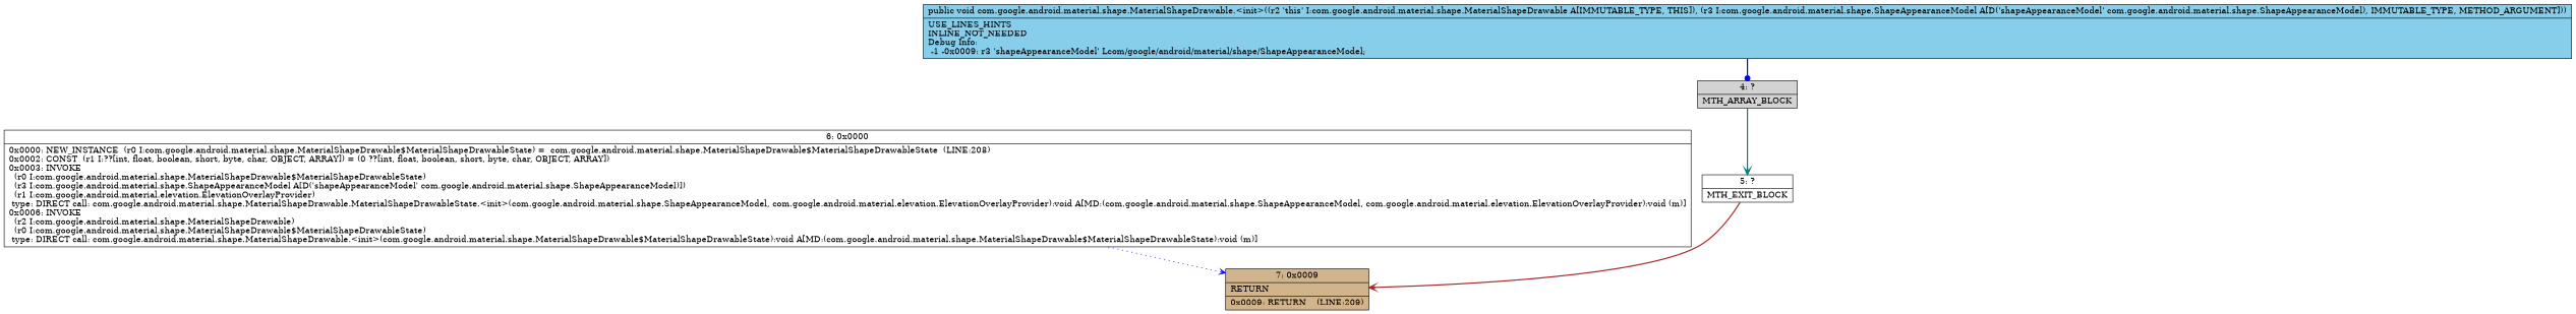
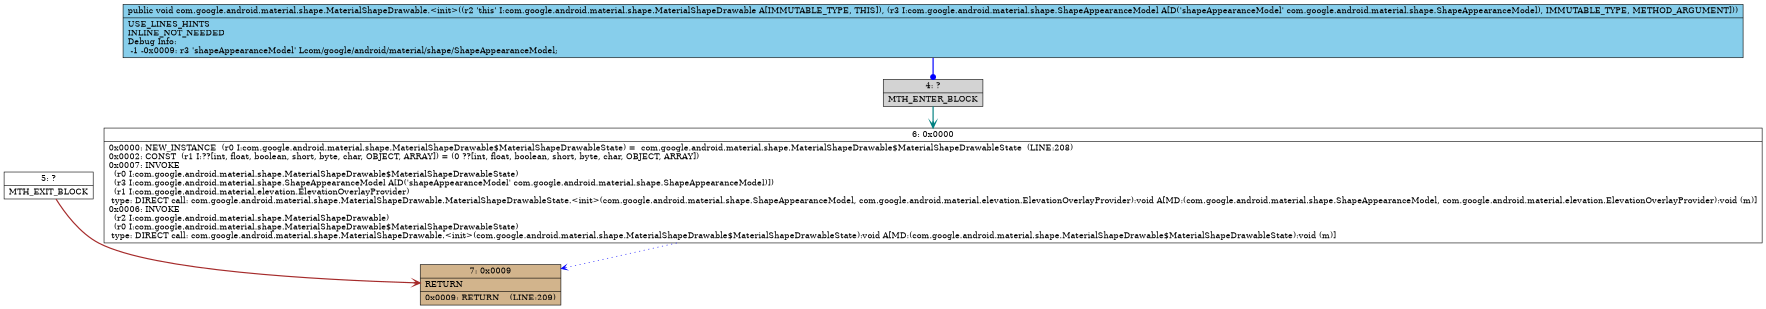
  digraph {
    node [fillcolor=white shape=record style=filled]
    edge [arrowhead=vee color=blue style=bold]
-   n1 [fillcolor=lightgrey label="{4\:\ ?|MTH_ARRAY_BLOCK\l}"]
-   n2 [label="{6\:\ 0x0000|0x0000: NEW_INSTANCE  (r0 I:com.google.android.material.shape.MaterialShapeDrawable$MaterialShapeDrawableState) =  com.google.android.material.shape.MaterialShapeDrawable$MaterialShapeDrawableState  (LINE:208)\l0x0002: CONST  (r1 I:??[int, float, boolean, short, byte, char, OBJECT, ARRAY]) = (0 ??[int, float, boolean, short, byte, char, OBJECT, ARRAY]) \l0x0003: INVOKE  \l  (r0 I:com.google.android.material.shape.MaterialShapeDrawable$MaterialShapeDrawableState)\l  (r3 I:com.google.android.material.shape.ShapeAppearanceModel A[D('shapeAppearanceModel' com.google.android.material.shape.ShapeAppearanceModel)])\l  (r1 I:com.google.android.material.elevation.ElevationOverlayProvider)\l type: DIRECT call: com.google.android.material.shape.MaterialShapeDrawable.MaterialShapeDrawableState.\<init\>(com.google.android.material.shape.ShapeAppearanceModel, com.google.android.material.elevation.ElevationOverlayProvider):void A[MD:(com.google.android.material.shape.ShapeAppearanceModel, com.google.android.material.elevation.ElevationOverlayProvider):void (m)]\l0x0006: INVOKE  \l  (r2 I:com.google.android.material.shape.MaterialShapeDrawable)\l  (r0 I:com.google.android.material.shape.MaterialShapeDrawable$MaterialShapeDrawableState)\l type: DIRECT call: com.google.android.material.shape.MaterialShapeDrawable.\<init\>(com.google.android.material.shape.MaterialShapeDrawable$MaterialShapeDrawableState):void A[MD:(com.google.android.material.shape.MaterialShapeDrawable$MaterialShapeDrawableState):void (m)]\l}"]
+   n1 [fillcolor=lightgrey label="{4\:\ ?|MTH_ENTER_BLOCK\l}"]
+   n2 [label="{6\:\ 0x0000|0x0000: NEW_INSTANCE  (r0 I:com.google.android.material.shape.MaterialShapeDrawable$MaterialShapeDrawableState) =  com.google.android.material.shape.MaterialShapeDrawable$MaterialShapeDrawableState  (LINE:208)\l0x0002: CONST  (r1 I:??[int, float, boolean, short, byte, char, OBJECT, ARRAY]) = (0 ??[int, float, boolean, short, byte, char, OBJECT, ARRAY]) \l0x0007: INVOKE  \l  (r0 I:com.google.android.material.shape.MaterialShapeDrawable$MaterialShapeDrawableState)\l  (r3 I:com.google.android.material.shape.ShapeAppearanceModel A[D('shapeAppearanceModel' com.google.android.material.shape.ShapeAppearanceModel)])\l  (r1 I:com.google.android.material.elevation.ElevationOverlayProvider)\l type: DIRECT call: com.google.android.material.shape.MaterialShapeDrawable.MaterialShapeDrawableState.\<init\>(com.google.android.material.shape.ShapeAppearanceModel, com.google.android.material.elevation.ElevationOverlayProvider):void A[MD:(com.google.android.material.shape.ShapeAppearanceModel, com.google.android.material.elevation.ElevationOverlayProvider):void (m)]\l0x0006: INVOKE  \l  (r2 I:com.google.android.material.shape.MaterialShapeDrawable)\l  (r0 I:com.google.android.material.shape.MaterialShapeDrawable$MaterialShapeDrawableState)\l type: DIRECT call: com.google.android.material.shape.MaterialShapeDrawable.\<init\>(com.google.android.material.shape.MaterialShapeDrawable$MaterialShapeDrawableState):void A[MD:(com.google.android.material.shape.MaterialShapeDrawable$MaterialShapeDrawableState):void (m)]\l}"]
    n3 [fillcolor=tan label="{7\:\ 0x0009|RETURN\l|0x0009: RETURN    (LINE:209)\l}"]
    n4 [label="{5\:\ ?|MTH_EXIT_BLOCK\l}"]
    n5 [fillcolor=skyblue label="{public void com.google.android.material.shape.MaterialShapeDrawable.\<init\>((r2 'this' I:com.google.android.material.shape.MaterialShapeDrawable A[IMMUTABLE_TYPE, THIS]), (r3 I:com.google.android.material.shape.ShapeAppearanceModel A[D('shapeAppearanceModel' com.google.android.material.shape.ShapeAppearanceModel), IMMUTABLE_TYPE, METHOD_ARGUMENT]))  | USE_LINES_HINTS\lINLINE_NOT_NEEDED\lDebug Info:\l  \-1 \-0x0009: r3 'shapeAppearanceModel' Lcom\/google\/android\/material\/shape\/ShapeAppearanceModel;\l}"]
-   n1 -> n4 [color=teal]
+   n1 -> n2 [color=teal]
    n2 -> n3 [style=dotted]
    n4 -> n3 [color=brown]
    n5 -> n1 [arrowhead=dot]
  }
